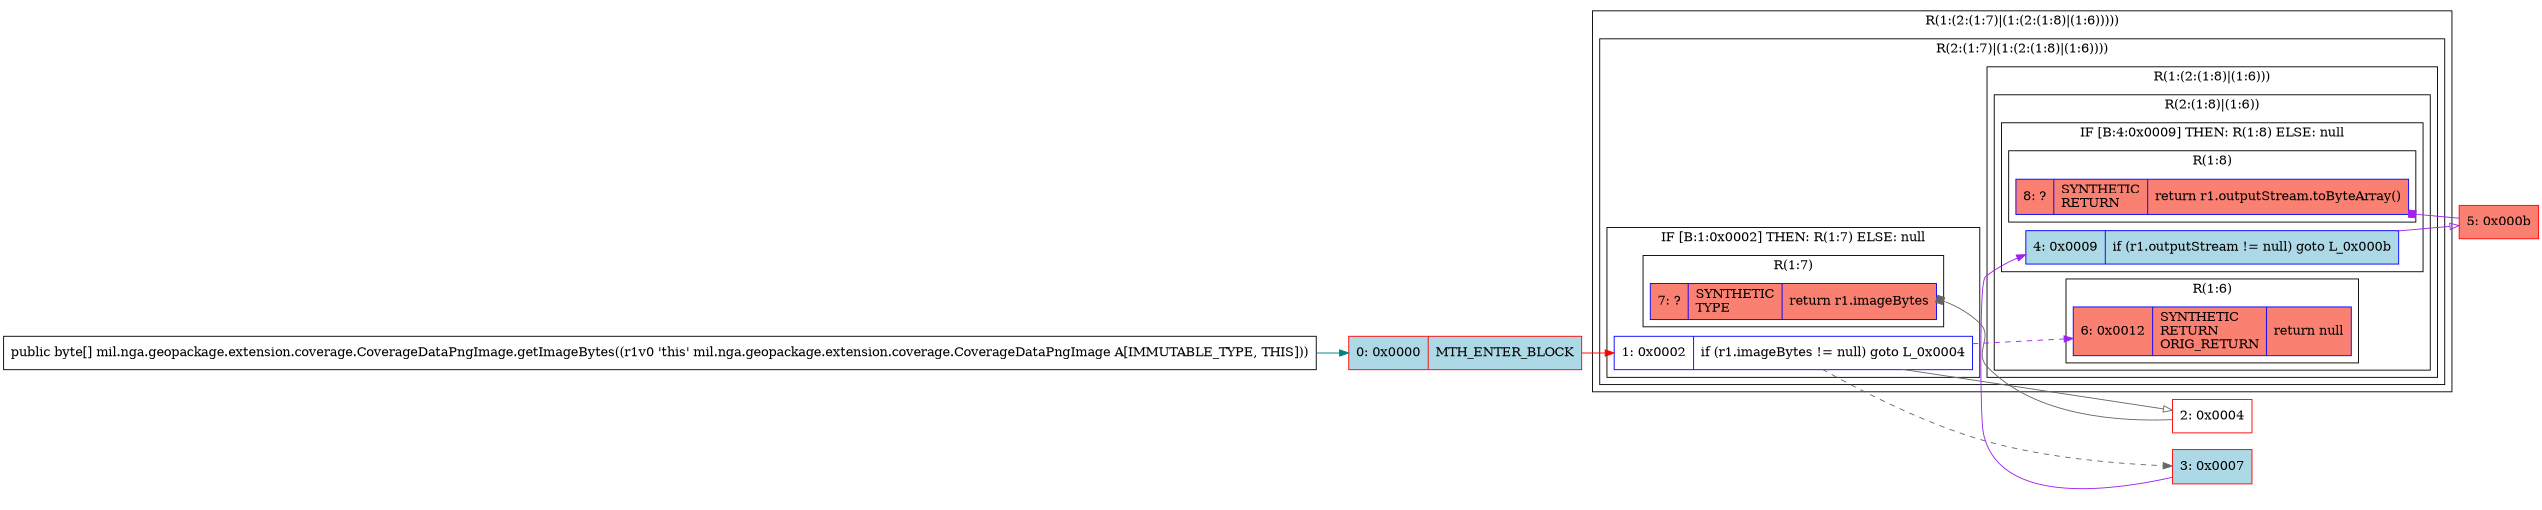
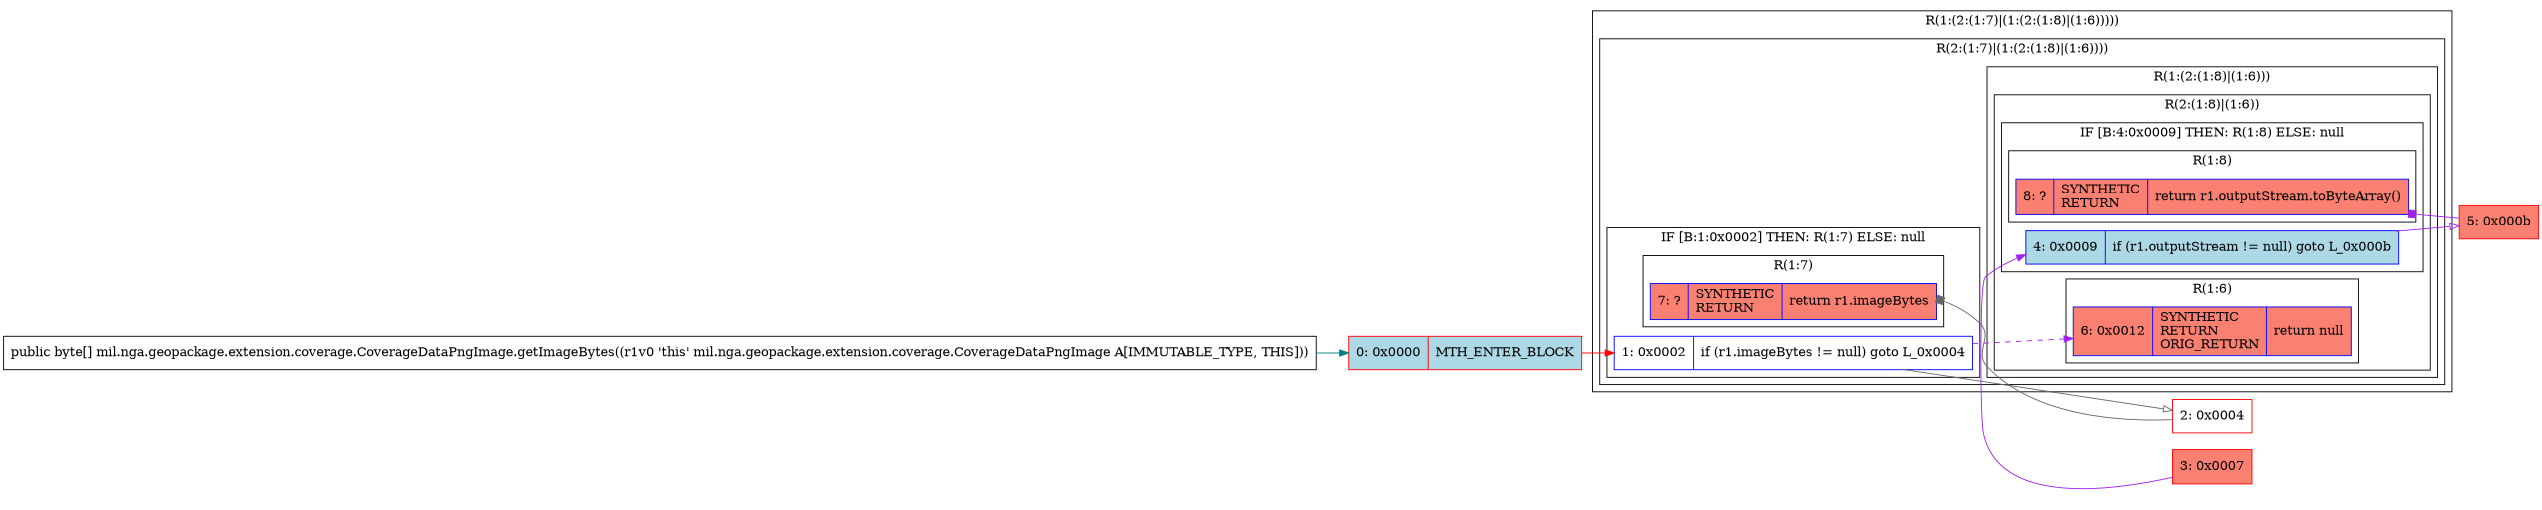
  digraph {
    rankdir=LR
    node [color=blue fillcolor=salmon shape=record style=filled]
    edge [arrowhead=normal color=purple]
-   n1 [label="{7\:\ ?|SYNTHETIC\lTYPE\l|return r1.imageBytes\l}"]
+   n1 [label="{7\:\ ?|SYNTHETIC\lRETURN\l|return r1.imageBytes\l}"]
    n2 [fillcolor=white label="{1\:\ 0x0002|if (r1.imageBytes != null) goto L_0x0004\l}"]
    n3 [label="{8\:\ ?|SYNTHETIC\lRETURN\l|return r1.outputStream.toByteArray()\l}"]
    n4 [fillcolor=lightblue label="{4\:\ 0x0009|if (r1.outputStream != null) goto L_0x000b\l}"]
    n5 [label="{6\:\ 0x0012|SYNTHETIC\lRETURN\lORIG_RETURN\l|return null\l}"]
    n6 [color=red fillcolor=white label="{2\:\ 0x0004}"]
-   n7 [color=red fillcolor=lightblue label="{3\:\ 0x0007}"]
+   n7 [color=red label="{3\:\ 0x0007}"]
    n8 [color=red label="{5\:\ 0x000b}"]
    n9 [color=red fillcolor=lightblue label="{0\:\ 0x0000|MTH_ENTER_BLOCK\l}"]
    n10 [fillcolor=white label="{public byte[] mil.nga.geopackage.extension.coverage.CoverageDataPngImage.getImageBytes((r1v0 'this' mil.nga.geopackage.extension.coverage.CoverageDataPngImage A[IMMUTABLE_TYPE, THIS])) }" color=""]
    subgraph cluster_1 {
      label="R(1:(2:(1:7)|(1:(2:(1:8)|(1:6)))))"
      subgraph cluster_2 {
        label="R(2:(1:7)|(1:(2:(1:8)|(1:6))))"
        subgraph cluster_3 {
          label="IF [B:1:0x0002] THEN: R(1:7) ELSE: null"
          n2
          subgraph cluster_4 {
            label="R(1:7)"
            n1
          }
        }
        subgraph cluster_5 {
          label="R(1:(2:(1:8)|(1:6)))"
          subgraph cluster_6 {
            label="R(2:(1:8)|(1:6))"
            subgraph cluster_7 {
              label="IF [B:4:0x0009] THEN: R(1:8) ELSE: null"
              n4
              subgraph cluster_8 {
                label="R(1:8)"
                n3
              }
            }
            subgraph cluster_9 {
              label="R(1:6)"
              n5
            }
          }
        }
      }
    }
    n2 -> n5 [style=dashed]
    n2 -> n6 [arrowhead=onormal color=gray40]
-   n2 -> n7 [color=gray40 style=dashed]
    n4 -> n8 [arrowhead=onormal]
    n6 -> n1 [arrowhead=box color=gray40]
    n7 -> n4
    n8 -> n3 [arrowhead=box]
    n9 -> n2 [color=red]
    n10 -> n9 [color=teal]
  }
